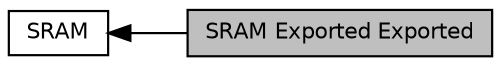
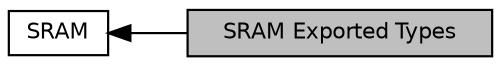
  digraph {
    rankdir=LR
    node [color=black fontname=Helvetica fontsize=10 shape=record style=filled]
-   n1 [fillcolor=grey75 fontcolor=black height=0.2 label="SRAM Exported Exported" width=0.4]
+   n1 [fillcolor=grey75 fontcolor=black height=0.2 label="SRAM Exported Types" width=0.4]
    n2 [fillcolor=white height=0.2 label=SRAM width=0.4]
    n2 -> n1 [dir=back fontname=Helvetica fontsize=10 labelfontname=Helvetica labelfontsize=10 shape=plaintext style=solid]
  }
